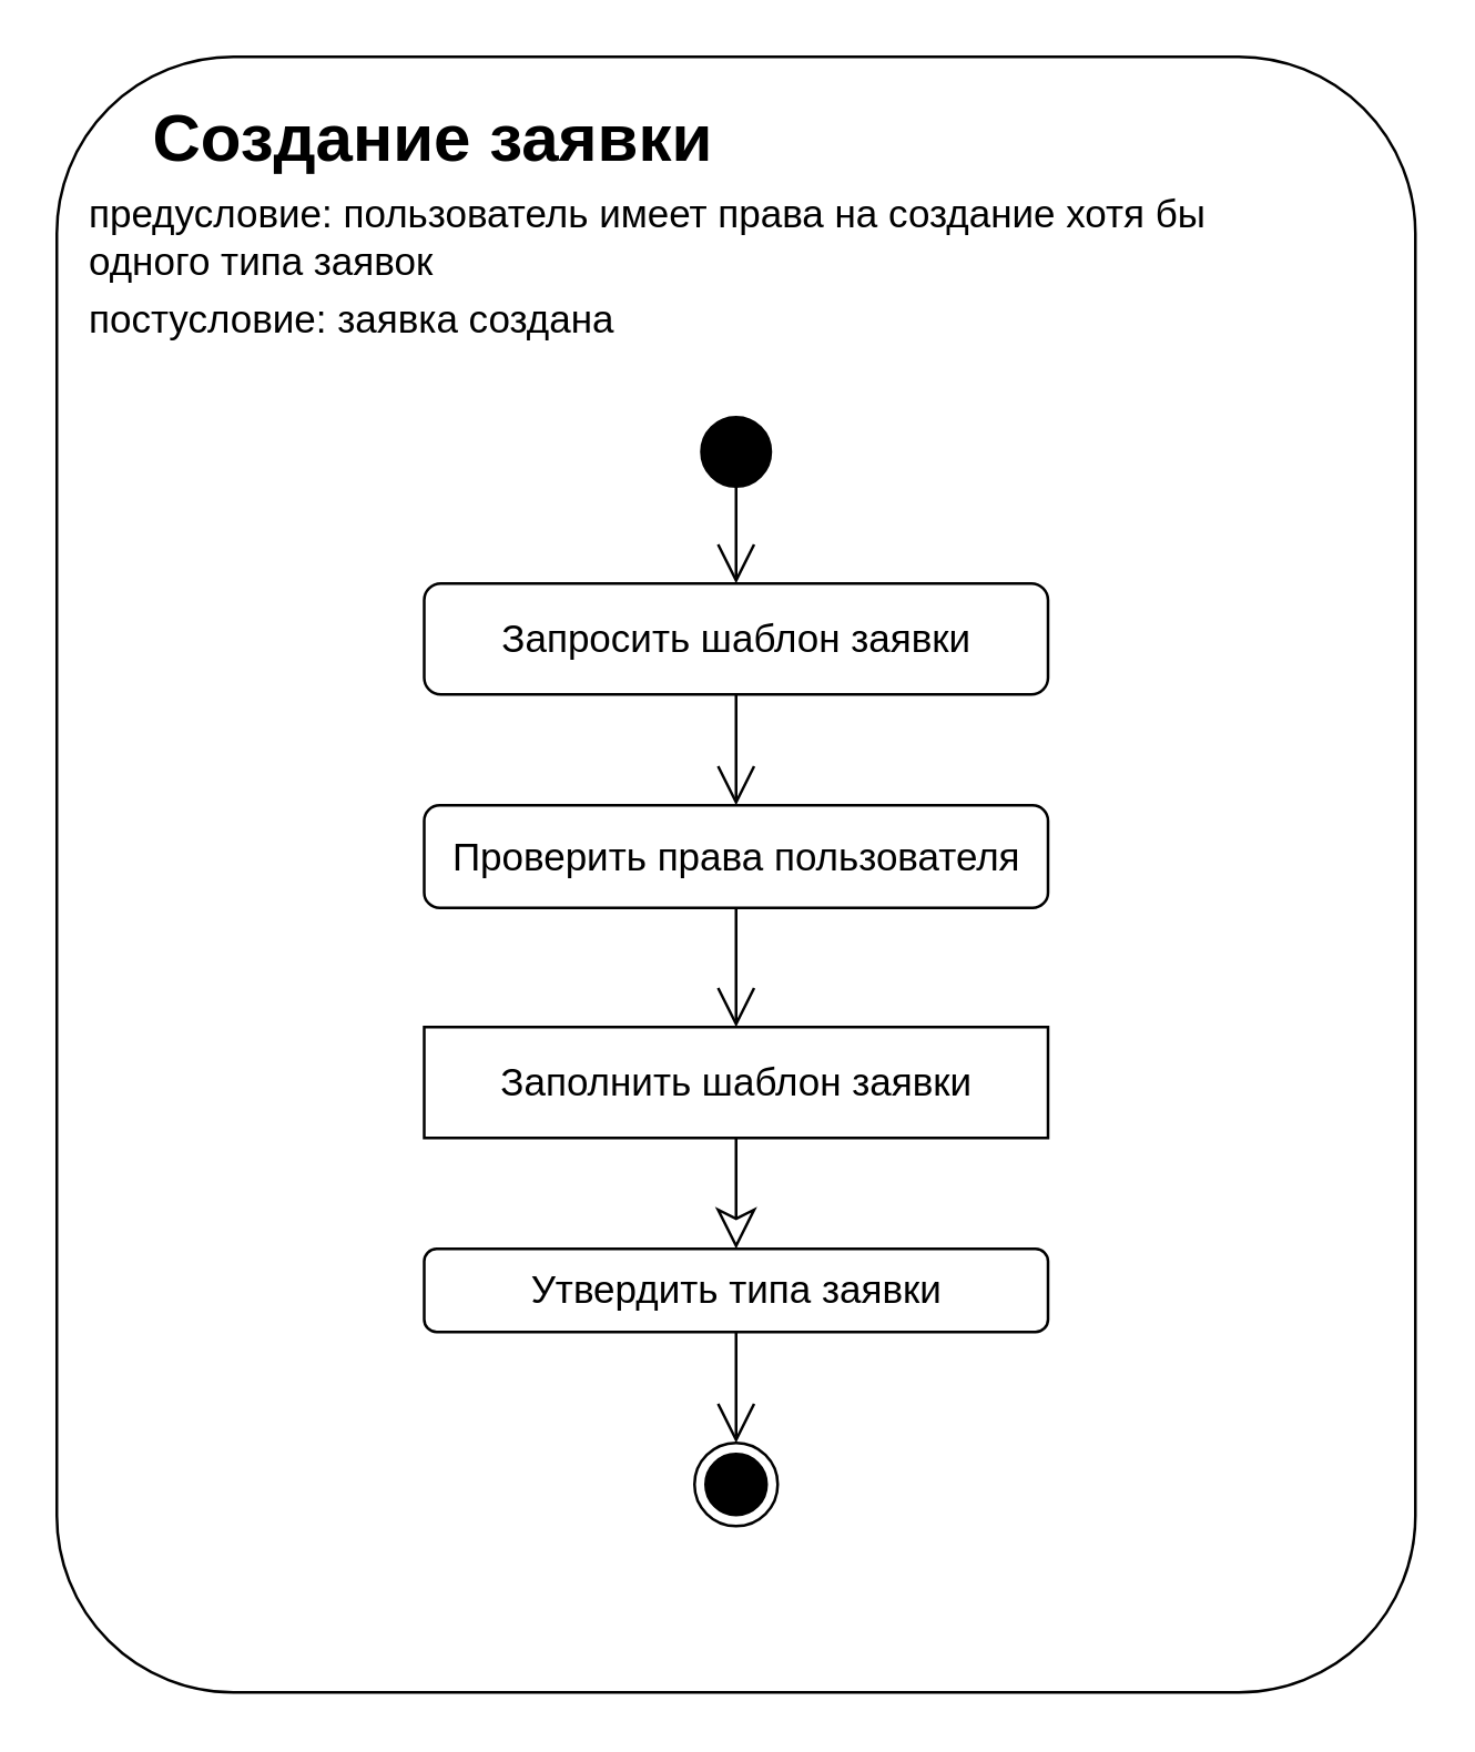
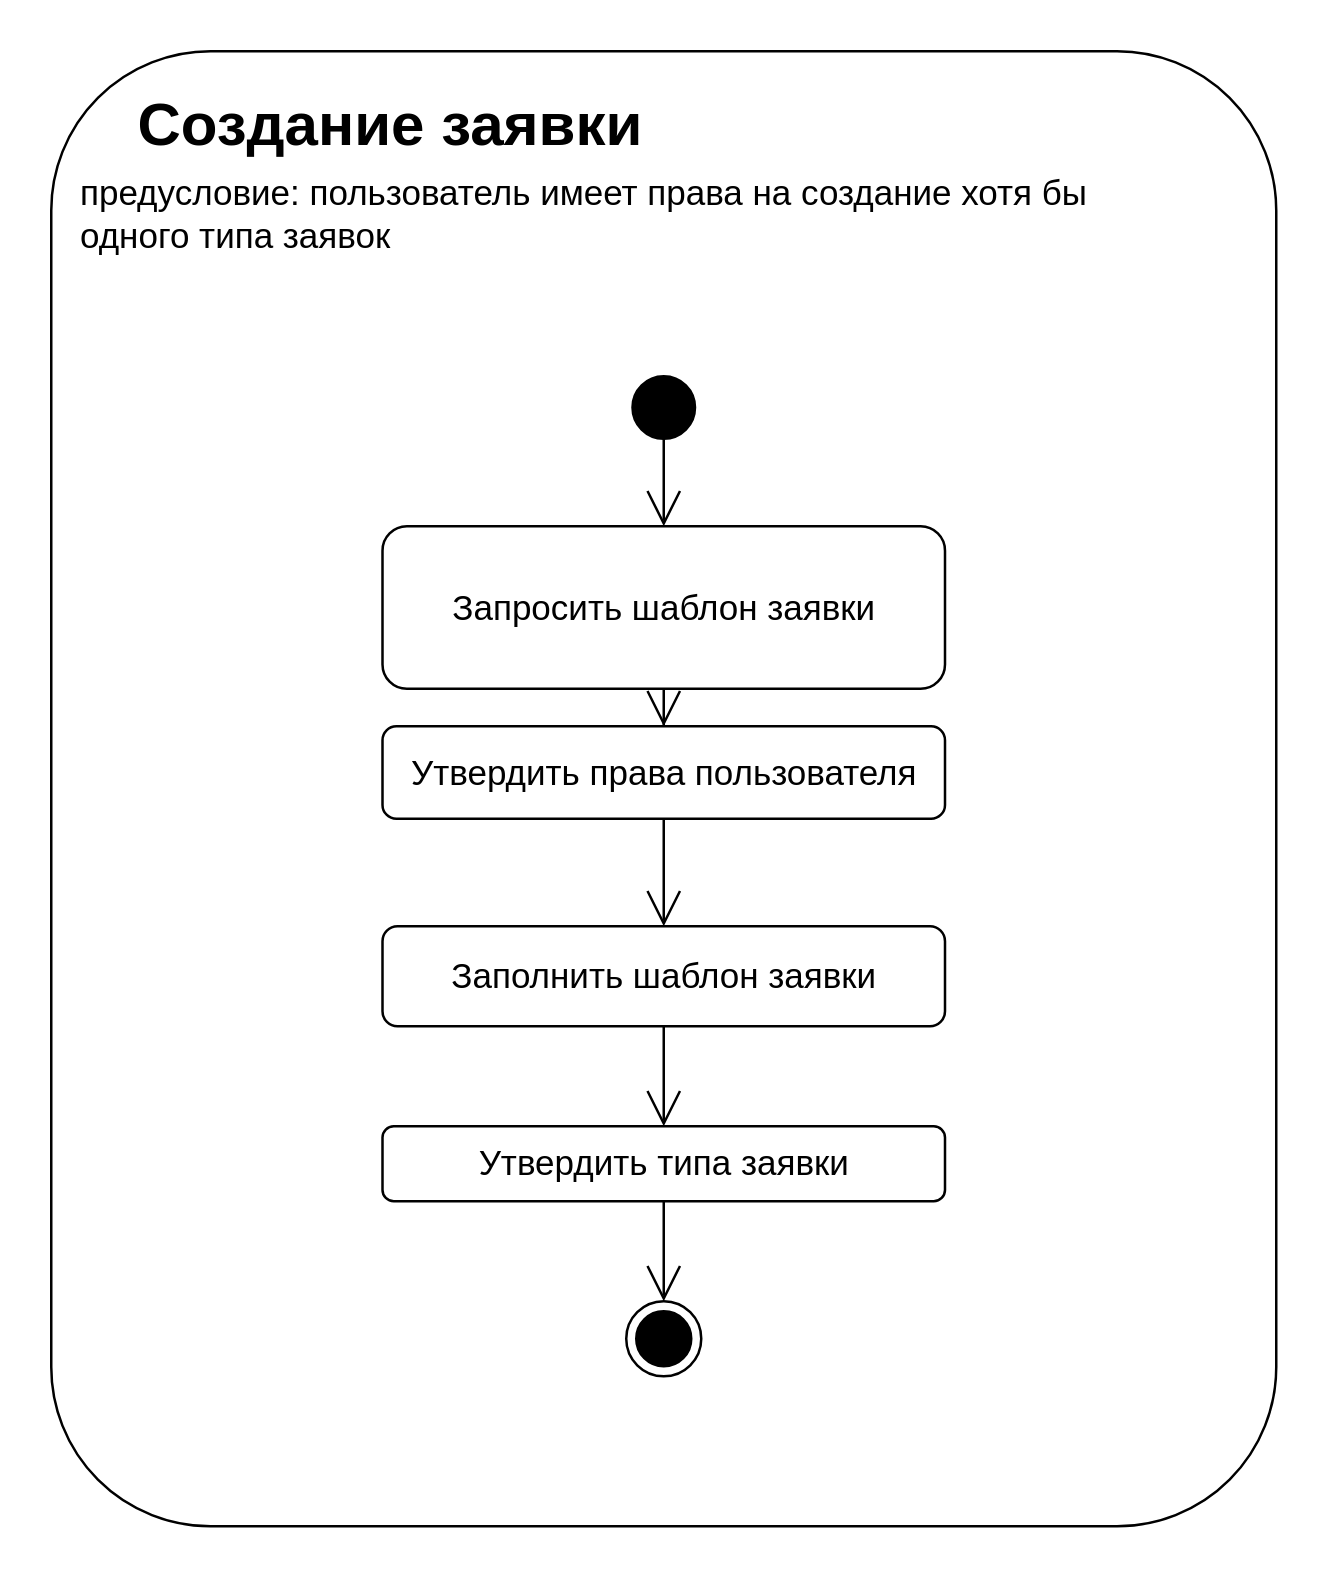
  <mxCell id="0" />
  <mxCell id="1" parent="0" />
  <mxCell id="2" value="" style="rounded=1;whiteSpace=wrap;html=1;strokeColor=#000000;arcSize=13;" vertex="1" parent="1"><mxGeometry x="20" y="20" width="490" height="590" as="geometry" /></mxCell>
  <mxCell id="3" value="&lt;h1&gt;Создание заявки&lt;/h1&gt;" style="text;html=1;strokeColor=none;fillColor=none;spacing=5;spacingTop=-20;whiteSpace=wrap;overflow=hidden;rounded=0;" vertex="1" parent="1"><mxGeometry x="50" y="30" width="260" height="40" as="geometry" /></mxCell>
  <mxCell id="4" value="предусловие: пользователь имеет права на создание хотя бы одного типа заявок" style="text;html=1;strokeColor=none;fillColor=none;align=left;verticalAlign=middle;whiteSpace=wrap;rounded=0;fontSize=14;" vertex="1" parent="1"><mxGeometry x="30" y="70" width="430" height="30" as="geometry" /></mxCell>
- <mxCell id="5" value="постусловие: заявка создана" style="text;html=1;strokeColor=none;fillColor=none;align=left;verticalAlign=middle;whiteSpace=wrap;rounded=0;fontSize=14;" vertex="1" parent="1"><mxGeometry x="30" y="100" width="430" height="30" as="geometry" /></mxCell>
  <mxCell id="6" style="edgeStyle=orthogonalEdgeStyle;rounded=0;orthogonalLoop=1;jettySize=auto;html=1;fontSize=14;strokeColor=#000000;endArrow=open;endFill=0;startSize=6;endSize=12;" edge="1" parent="1" source="7" target="9"><mxGeometry relative="1" as="geometry" /></mxCell>
  <mxCell id="7" value="" style="ellipse;whiteSpace=wrap;html=1;aspect=fixed;fontSize=14;strokeColor=#000000;align=left;fillColor=#000000;" vertex="1" parent="1"><mxGeometry x="252.5" y="150" width="25" height="25" as="geometry" /></mxCell>
  <mxCell id="8" style="edgeStyle=orthogonalEdgeStyle;rounded=0;orthogonalLoop=1;jettySize=auto;html=1;fontSize=14;endArrow=open;endFill=0;startSize=6;endSize=12;strokeColor=#000000;" edge="1" parent="1" source="9" target="11"><mxGeometry relative="1" as="geometry" /></mxCell>
- <mxCell id="9" value="Запросить шаблон заявки" style="rounded=1;whiteSpace=wrap;html=1;fontSize=14;strokeColor=#000000;align=center;" vertex="1" parent="1"><mxGeometry x="152.5" y="210" width="225" height="40" as="geometry" /></mxCell>
+ <mxCell id="9" value="Запросить шаблон заявки" style="rounded=1;whiteSpace=wrap;html=1;fontSize=14;strokeColor=#000000;align=center;" vertex="1" parent="1"><mxGeometry x="152.5" y="210" width="225" height="65" as="geometry" /></mxCell>
  <mxCell id="10" style="edgeStyle=orthogonalEdgeStyle;rounded=0;orthogonalLoop=1;jettySize=auto;html=1;fontSize=14;endArrow=open;endFill=0;startSize=6;endSize=12;strokeColor=#000000;" edge="1" parent="1" source="11" target="13"><mxGeometry relative="1" as="geometry" /></mxCell>
- <mxCell id="11" value="Проверить права пользователя" style="rounded=1;whiteSpace=wrap;html=1;fontSize=14;strokeColor=#000000;align=center;" vertex="1" parent="1"><mxGeometry x="152.5" y="290" width="225" height="37" as="geometry" /></mxCell>
- <mxCell id="12" style="edgeStyle=orthogonalEdgeStyle;rounded=0;orthogonalLoop=1;jettySize=auto;html=1;fontSize=14;endArrow=classic;endFill=0;startSize=6;endSize=12;strokeColor=#000000;" edge="1" parent="1" source="13" target="15"><mxGeometry relative="1" as="geometry"><mxPoint x="265" y="420" as="targetPoint" /></mxGeometry></mxCell>
- <mxCell id="13" value="Заполнить шаблон заявки" style="whiteSpace=wrap;html=1;fontSize=14;strokeColor=#000000;align=center;spacingTop=0;spacingBottom=0;spacing=2;rounded=0;" vertex="1" parent="1"><mxGeometry x="152.5" y="370" width="225" height="40" as="geometry" /></mxCell>
+ <mxCell id="11" value="Утвердить права пользователя" style="rounded=1;whiteSpace=wrap;html=1;fontSize=14;strokeColor=#000000;align=center;" vertex="1" parent="1"><mxGeometry x="152.5" y="290" width="225" height="37" as="geometry" /></mxCell>
+ <mxCell id="12" style="edgeStyle=orthogonalEdgeStyle;rounded=0;orthogonalLoop=1;jettySize=auto;html=1;fontSize=14;endArrow=open;endFill=0;startSize=6;endSize=12;strokeColor=#000000;" edge="1" parent="1" source="13" target="15"><mxGeometry relative="1" as="geometry"><mxPoint x="265" y="420" as="targetPoint" /></mxGeometry></mxCell>
+ <mxCell id="13" value="Заполнить шаблон заявки" style="rounded=1;whiteSpace=wrap;html=1;fontSize=14;strokeColor=#000000;align=center;spacingTop=0;spacingBottom=0;spacing=2;" vertex="1" parent="1"><mxGeometry x="152.5" y="370" width="225" height="40" as="geometry" /></mxCell>
  <mxCell id="14" style="edgeStyle=orthogonalEdgeStyle;rounded=0;orthogonalLoop=1;jettySize=auto;html=1;fontSize=14;endArrow=open;endFill=0;startSize=6;endSize=12;strokeColor=#000000;" edge="1" parent="1" source="15" target="16"><mxGeometry relative="1" as="geometry" /></mxCell>
  <mxCell id="15" value="Утвердить типа заявки" style="rounded=1;whiteSpace=wrap;html=1;fontSize=14;strokeColor=#000000;align=center;" vertex="1" parent="1"><mxGeometry x="152.5" y="450" width="225" height="30" as="geometry" /></mxCell>
  <mxCell id="16" value="" style="ellipse;html=1;shape=endState;fillColor=#000000;strokeColor=#000000;fontSize=14;align=center;" vertex="1" parent="1"><mxGeometry x="250" y="520" width="30" height="30" as="geometry" /></mxCell>
